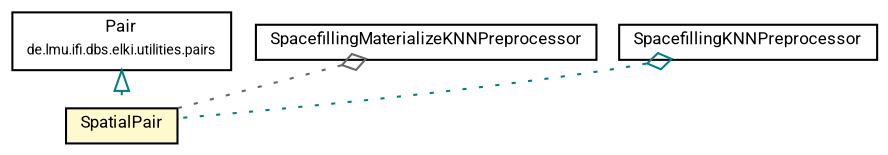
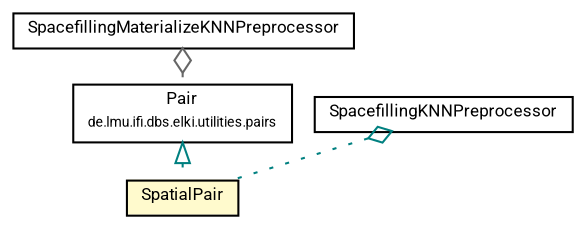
  digraph {
    fontname="Playfair Display"
    nodesep=0.15
    rankdir=TB
    ranksep=0.25
    node [fontcolor=black fontname="Playfair Display" fontsize=8 margin=0 shape=plaintext]
    edge [arrowtail=ediamond color=teal dir=back fontname="Playfair Display" fontsize=7 labelfontname=Roboto labelfontsize=7 style=dotted weight=4 arrowhead=none]
    n1 [height=0 label=<<table title="de.lmu.ifi.dbs.elki.index.preprocessed.knn.SpatialPair" border="0" cellborder="1" cellspacing="0" cellpadding="2" bgcolor="lemonChiffon" href="SpatialPair.html" target="_parent"> 		<tr><td><table border="0" cellspacing="0" cellpadding="1"> 		<tr><td align="center" balign="center"> <font face="Roboto">SpatialPair</font> </td></tr> 		</table></td></tr> 		</table>> width=0]
    n2 [height=0 label=<<table title="de.lmu.ifi.dbs.elki.utilities.pairs.Pair" border="0" cellborder="1" cellspacing="0" cellpadding="2" href="../../../utilities/pairs/Pair.html" target="_parent"> 		<tr><td><table border="0" cellspacing="0" cellpadding="1"> 		<tr><td align="center" balign="center"> <font face="Roboto">Pair</font> </td></tr> 		<tr><td align="center" balign="center"> <font face="Roboto" point-size="7.0">de.lmu.ifi.dbs.elki.utilities.pairs</font> </td></tr> 		</table></td></tr> 		</table>> width=0]
    n3 [height=0 label=<<table title="de.lmu.ifi.dbs.elki.index.preprocessed.knn.SpacefillingMaterializeKNNPreprocessor" border="0" cellborder="1" cellspacing="0" cellpadding="2" href="SpacefillingMaterializeKNNPreprocessor.html" target="_parent"> 		<tr><td><table border="0" cellspacing="0" cellpadding="1"> 		<tr><td align="center" balign="center"> <font face="Roboto">SpacefillingMaterializeKNNPreprocessor</font> </td></tr> 		</table></td></tr> 		</table>> width=0]
    n4 [height=0 label=<<table title="de.lmu.ifi.dbs.elki.index.preprocessed.knn.SpacefillingKNNPreprocessor" border="0" cellborder="1" cellspacing="0" cellpadding="2" href="SpacefillingKNNPreprocessor.html" target="_parent"> 		<tr><td><table border="0" cellspacing="0" cellpadding="1"> 		<tr><td align="center" balign="center"> <font face="Roboto">SpacefillingKNNPreprocessor</font> </td></tr> 		</table></td></tr> 		</table>> width=0]
    n2 -> n1 [arrowtail=empty weight=10 arrowhead=""]
-   n3 -> n1 [color=gray40]
+   n3 -> n2 [color=gray40]
    n4 -> n1
  }
